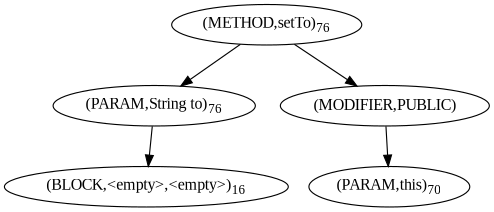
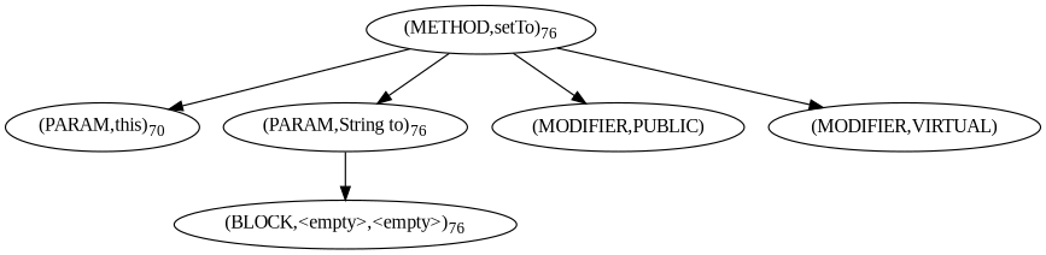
  digraph {
    fontname="Liberation Serif"
    node [fontname="Liberation Serif"]
    edge [fontname="Liberation Serif"]
    n1 [label=<(METHOD,setTo)<SUB>76</SUB>>]
    n2 [label=<(PARAM,this)<SUB>70</SUB>>]
    n3 [label=<(PARAM,String to)<SUB>76</SUB>>]
    n4 [label=<(MODIFIER,PUBLIC)>]
-   n6 [label=<(BLOCK,&lt;empty&gt;,&lt;empty&gt;)<SUB>16</SUB>>]
-   n4 -> n2
+   n5 [label=<(MODIFIER,VIRTUAL)>]
+   n6 [label=<(BLOCK,&lt;empty&gt;,&lt;empty&gt;)<SUB>76</SUB>>]
+   n1 -> n2
    n1 -> n3
    n1 -> n4
+   n1 -> n5
    n3 -> n6
  }
